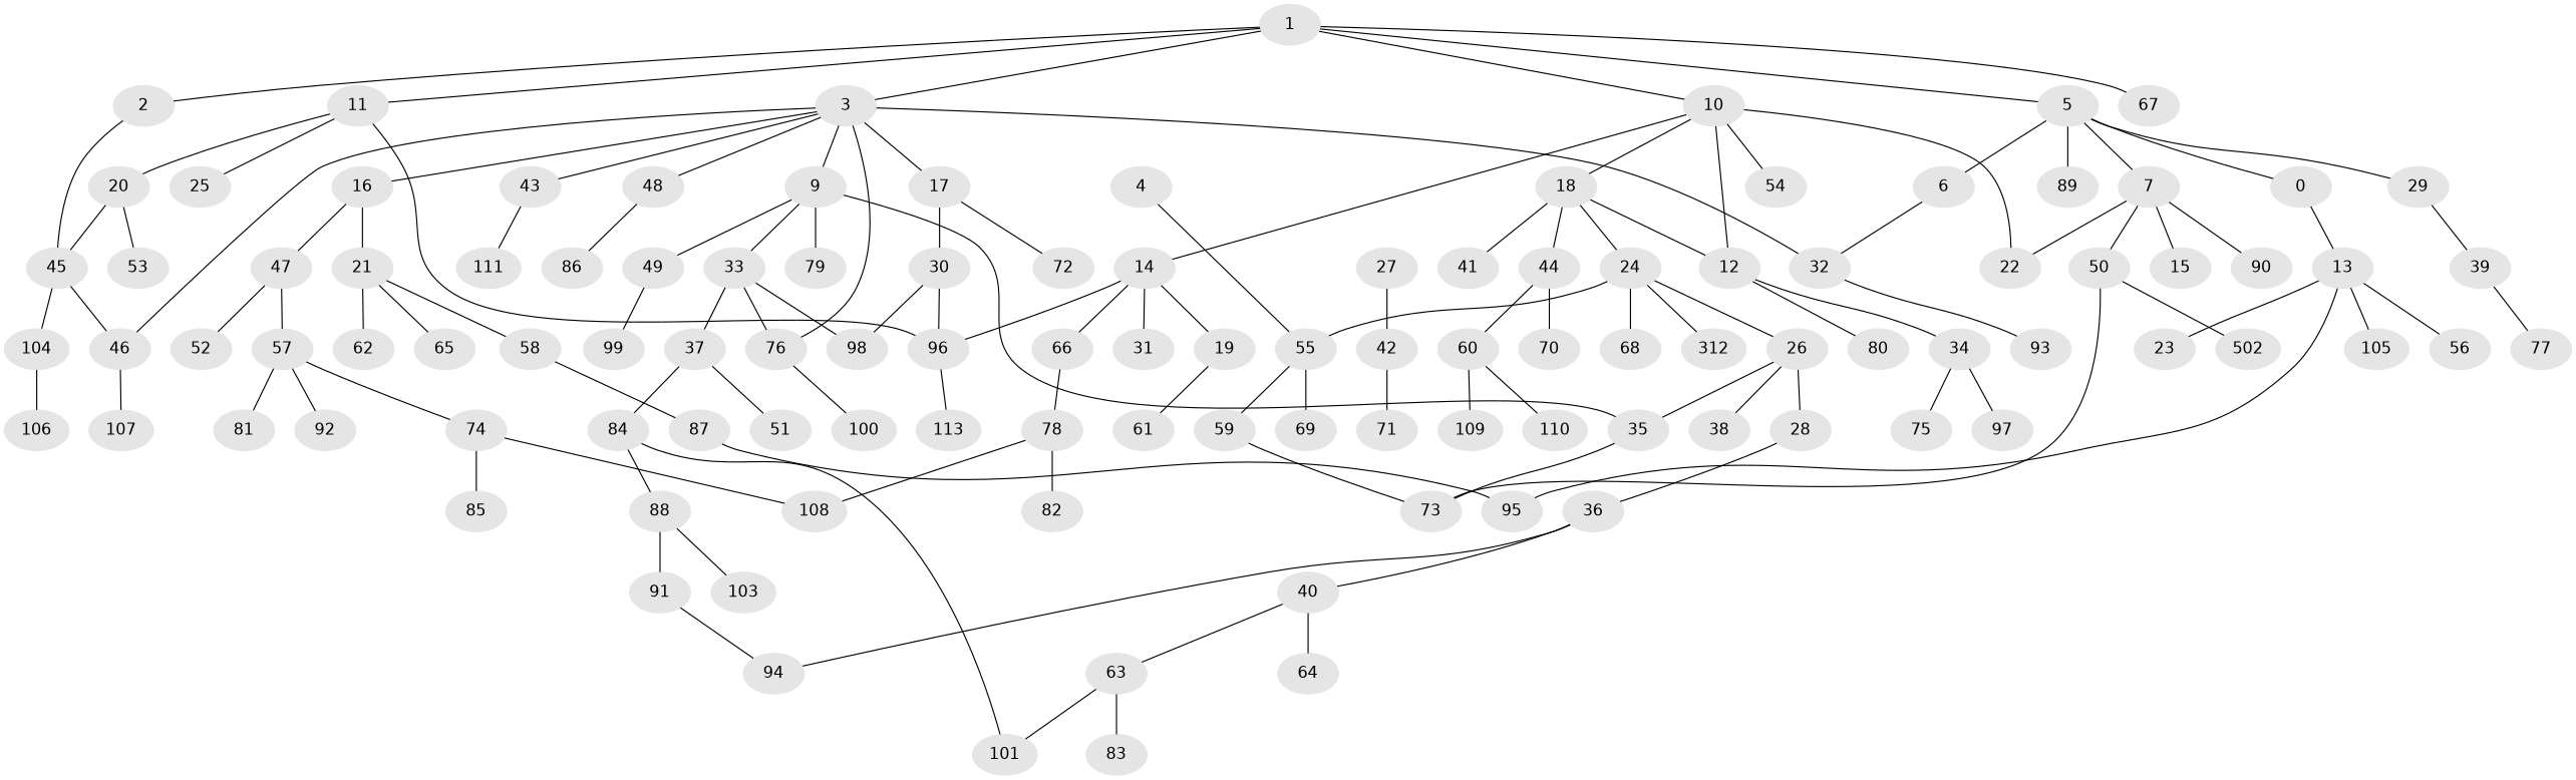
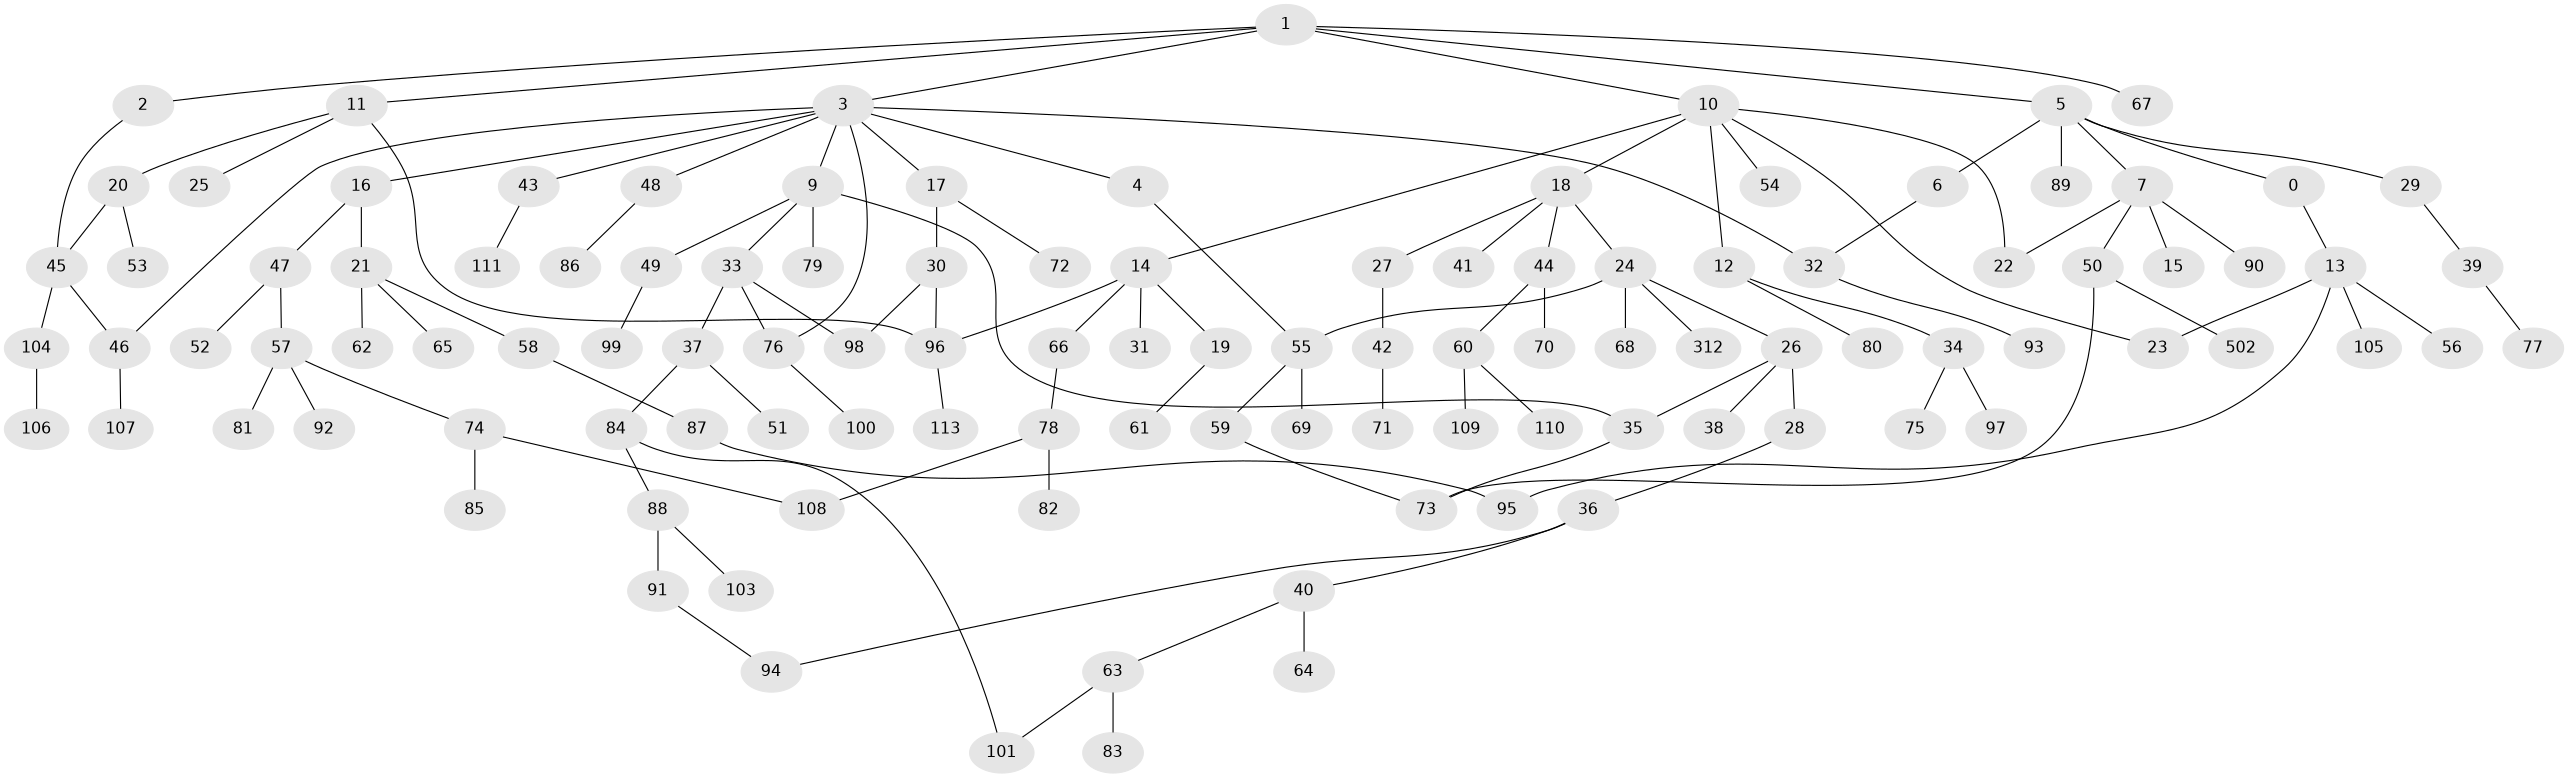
  graph {
    fontname="DejaVu Sans"
    node [color=gray90 fontname="DejaVu Sans" style=filled]
    edge [fontname="DejaVu Sans"]
    1
    2
    3
    5
    10
    11
    67
    45
    4
    9
    16
    17
    32
    43
    46
    48
    76
    6
    7
    n20 [label=0]
    29
    89
    22
    12
    14
    18
    23
    54
    20
    25
    96
    104
    55
    33
    35
    49
    79
    21
    47
    30
    72
    93
    111
    107
    86
    100
    59
    69
    15
    50
    90
    13
    39
    73
    n55 [label=502]
    56
    95
    105
    98
    37
    99
    34
    80
    19
    31
    66
    24
    27
    41
    44
    53
    113
    75
    97
    61
    78
    58
    62
    65
    52
    57
    26
    68
    n84 [label=312]
    42
    60
    70
    87
    28
    38
    36
    71
    40
    94
    77
    51
    84
    63
    64
    101
    88
    83
    109
    110
    106
    74
    81
    92
    85
    108
    82
    91
    103
    1 -- 2
    1 -- 3
    1 -- 5
    1 -- 10
    1 -- 11
    1 -- 67
    2 -- 45
+   3 -- 4
    3 -- 9
    3 -- 16
    3 -- 17
    3 -- 32
    3 -- 43
    3 -- 46
    3 -- 48
    3 -- 76
    5 -- 6
    5 -- 7
    5 -- n20
    5 -- 29
    5 -- 89
    10 -- 22
    10 -- 12
    10 -- 14
    10 -- 18
+   10 -- 23
    10 -- 54
    11 -- 20
    11 -- 25
    11 -- 96
    45 -- 46
    45 -- 104
    4 -- 55
    9 -- 33
    9 -- 35
    9 -- 49
    9 -- 79
    16 -- 21
    16 -- 47
    17 -- 30
    17 -- 72
    32 -- 93
    43 -- 111
    46 -- 107
    48 -- 86
    76 -- 100
    6 -- 32
    7 -- 22
    7 -- 15
    7 -- 50
    7 -- 90
    n20 -- 13
    29 -- 39
    12 -- 34
    12 -- 80
    14 -- 96
    14 -- 19
    14 -- 31
    14 -- 66
    18 -- 24
-   18 -- 12
+   18 -- 27
    18 -- 41
    18 -- 44
    20 -- 45
    20 -- 53
    96 -- 113
    104 -- 106
    55 -- 59
    55 -- 69
    33 -- 76
    33 -- 98
    33 -- 37
    35 -- 73
    49 -- 99
    21 -- 58
    21 -- 62
    21 -- 65
    47 -- 52
    47 -- 57
    30 -- 96
    30 -- 98
    59 -- 73
    50 -- 73
    50 -- n55
    13 -- 23
    13 -- 56
    13 -- 95
    13 -- 105
    39 -- 77
    37 -- 51
    37 -- 84
    34 -- 75
    34 -- 97
    19 -- 61
    66 -- 78
    24 -- 55
    24 -- 26
    24 -- 68
    24 -- n84
    27 -- 42
    44 -- 60
    44 -- 70
    78 -- 108
    78 -- 82
    58 -- 87
    57 -- 74
    57 -- 81
    57 -- 92
    26 -- 35
    26 -- 28
    26 -- 38
    42 -- 71
    60 -- 109
    60 -- 110
    87 -- 95
    28 -- 36
    36 -- 40
    36 -- 94
    40 -- 63
    40 -- 64
    84 -- 101
    84 -- 88
    63 -- 101
    63 -- 83
    88 -- 91
    88 -- 103
    74 -- 85
    74 -- 108
    91 -- 94
  }
